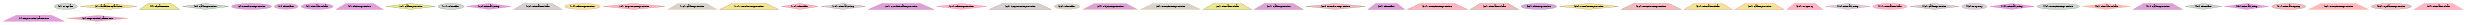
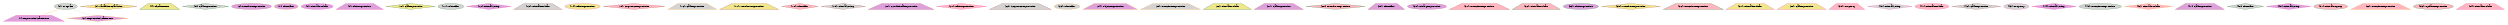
  graph {
    node [color=brown fillcolor=plum shape=trapezium style=filled]
    n1 [color=darkgreen fillcolor=lightgrey label="[0]: Program" shape=ellipse]
    n2 [color=deeppink label="[1]: ExpressionStatement"]
    n3 [color=darkorange label="[2]: ExpressionStatement" shape=diamond]
    n4 [fillcolor=khaki label="[3]: VariableDeclaration" shape=diamond]
    n5 [color=darkgreen fillcolor=khaki label="[4]: IfStatement"]
    n6 [color=darkgreen fillcolor=lightgrey label="[5]: CallExpression" shape=diamond]
    n7 [label="[6]: MemberExpression" shape=ellipse]
    n8 [color=darkorange label="[7]: Identifier" shape=ellipse]
    n9 [color=deeppink label="[8]: LiteralBoolean" shape=ellipse]
    n10 [color=deeppink label="[9]: ThisExpression"]
    n11 [color=darkgreen fillcolor=khaki label="[10]: CallExpression" shape=diamond]
    n12 [color=darkgreen fillcolor=lightgrey label="[11]: Identifier" shape=ellipse]
    n13 [color=deeppink label="[12]: LiteralString" shape=diamond]
    n14 [fillcolor=lightgrey label="[13]: LiteralBoolean"]
    n15 [color=deeppink fillcolor=khaki label="[14]: ThisExpression" shape=ellipse]
    n16 [fillcolor=lightpink label="[15]: SequenceExpression" shape=diamond]
    n17 [color=darkorange fillcolor=lightgrey label="[16]: CallExpression"]
    n18 [fillcolor=khaki label="[17]: MemberExpression"]
    n19 [fillcolor=lightpink label="[18]: Identifier" shape=diamond]
    n20 [fillcolor=lightgrey label="[19]: LiteralString" shape=diamond]
    n21 [label="[20]: ConditionalExpression"]
    n22 [color=deeppink fillcolor=lightpink label="[21]: ThisExpression" shape=diamond]
    n23 [fillcolor=lightgrey label="[22]: SequenceExpression"]
    n24 [color=darkorange fillcolor=lightgrey label="[23]: Identifier" shape=ellipse]
    n25 [color=darkorange label="[24]: ObjectExpression"]
    n26 [color=darkorange fillcolor=lightgrey label="[25]: FunctionExpression"]
    n27 [color=darkgreen fillcolor=khaki label="[26]: LiteralBoolean"]
    n28 [label="[27]: CallExpression"]
    n29 [color=darkgreen fillcolor=lightpink label="[28]: MemberExpression" shape=diamond]
    n30 [label="[29]: Identifier"]
+   n31 [label="[30]: BinaryExpression" shape=ellipse]
    n32 [fillcolor=lightpink label="[31]: FunctionExpression"]
    n33 [color=darkgreen fillcolor=lightpink label="[32]: LiteralBoolean"]
    n34 [color=darkgreen label="[33]: ThisExpression" shape=ellipse]
    n35 [fillcolor=khaki label="[35]: MemberExpression" shape=diamond]
    n36 [color=darkgreen fillcolor=lightpink label="[36]: FunctionExpression"]
    n37 [color=deeppink fillcolor=khaki label="[37]: LiteralBoolean"]
    n38 [color=deeppink fillcolor=khaki label="[38]: CallExpression"]
    n39 [color=deeppink fillcolor=lightpink label="[39]: Property"]
    n40 [color=deeppink fillcolor=lightgrey label="[40]: LiteralString" shape=diamond]
    n41 [color=deeppink fillcolor=lightpink label="[41]: LiteralBoolean" shape=ellipse]
    n42 [fillcolor=lightgrey label="[42]: CallExpression" shape=diamond]
    n43 [color=deeppink fillcolor=lightgrey label="[43]: Property" shape=ellipse]
    n44 [color=deeppink label="[44]: LiteralString" shape=diamond]
    n45 [color=darkgreen fillcolor=lightgrey label="[45]: FunctionExpression" shape=ellipse]
    n46 [color=darkorange fillcolor=lightpink label="[46]: LiteralBoolean" shape=diamond]
    n47 [label="[47]: CallExpression"]
    n48 [color=darkgreen fillcolor=lightgrey label="[48]: Identifier" shape=diamond]
    n49 [color=deeppink label="[49]: LiteralString" shape=diamond]
    n50 [color=darkgreen fillcolor=lightpink label="[51]: LiteralRegExp" shape=ellipse]
    n51 [color=darkorange fillcolor=lightpink label="[52]: FunctionExpression"]
    n52 [color=darkgreen fillcolor=lightpink label="[53]: UpdateExpression" shape=ellipse]
    n53 [color=deeppink fillcolor=lightpink label="[54]: LiteralBoolean"]
    n1 -- n2 [color=darkorange style=solid]
    n1 -- n3 [color=black style=dotted]
  }
